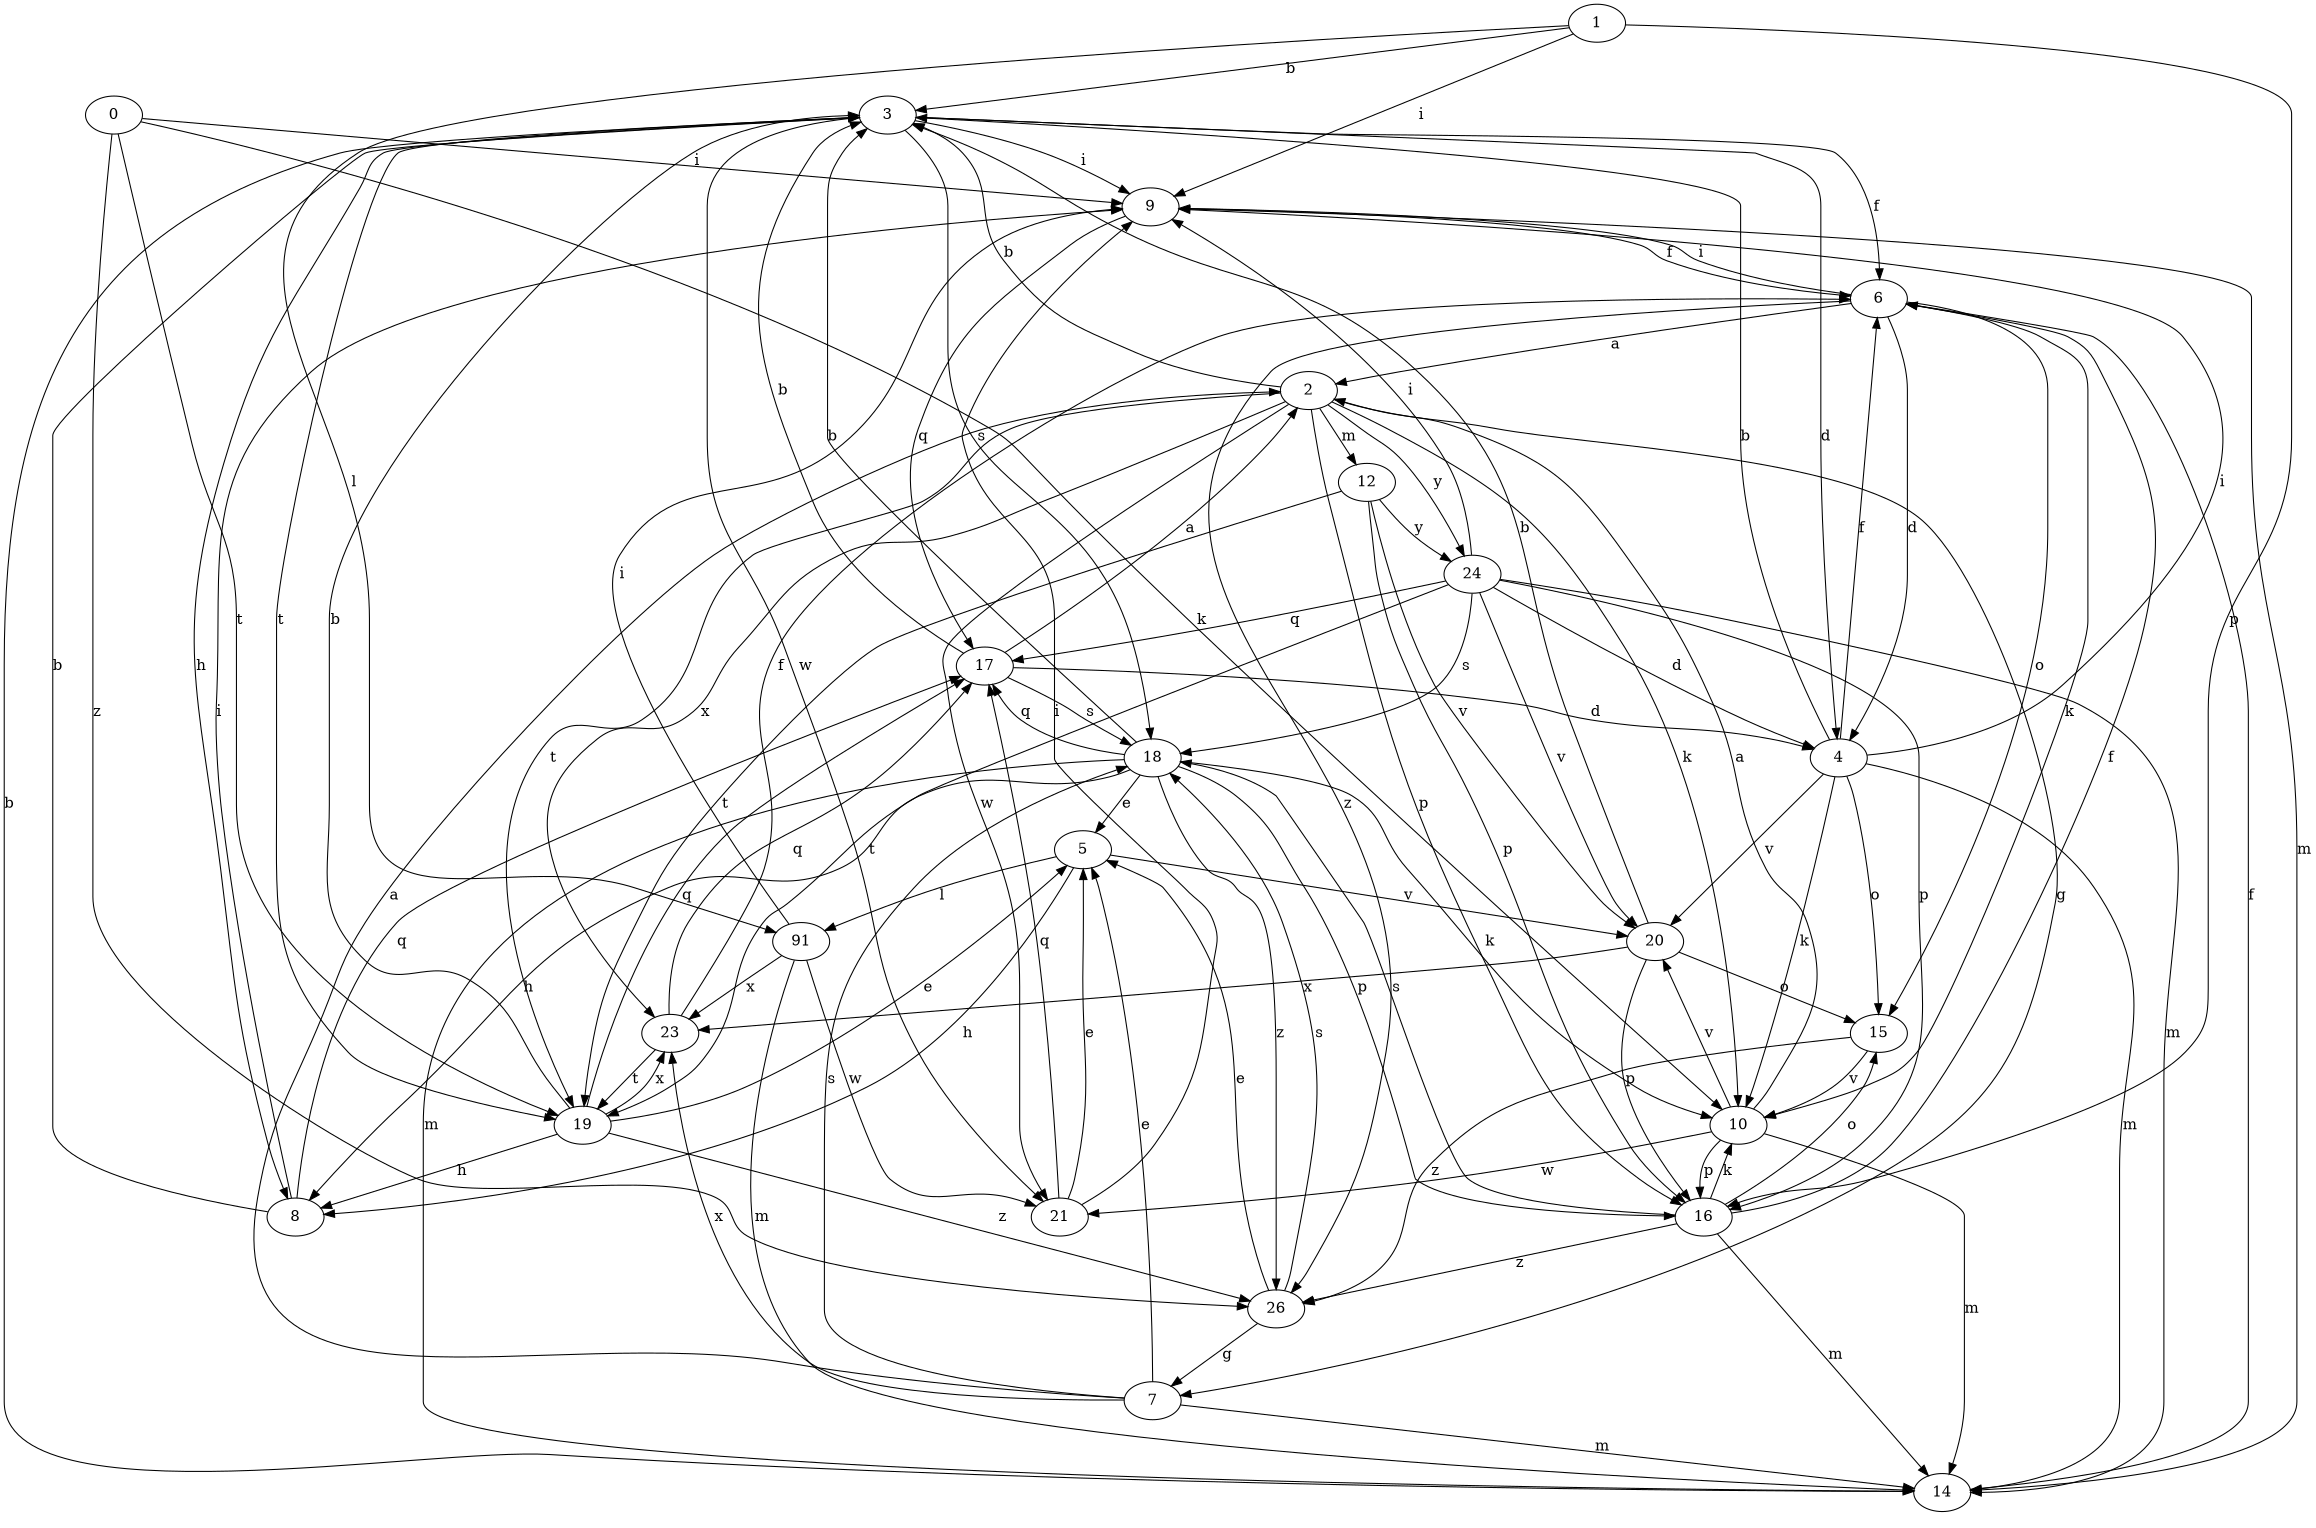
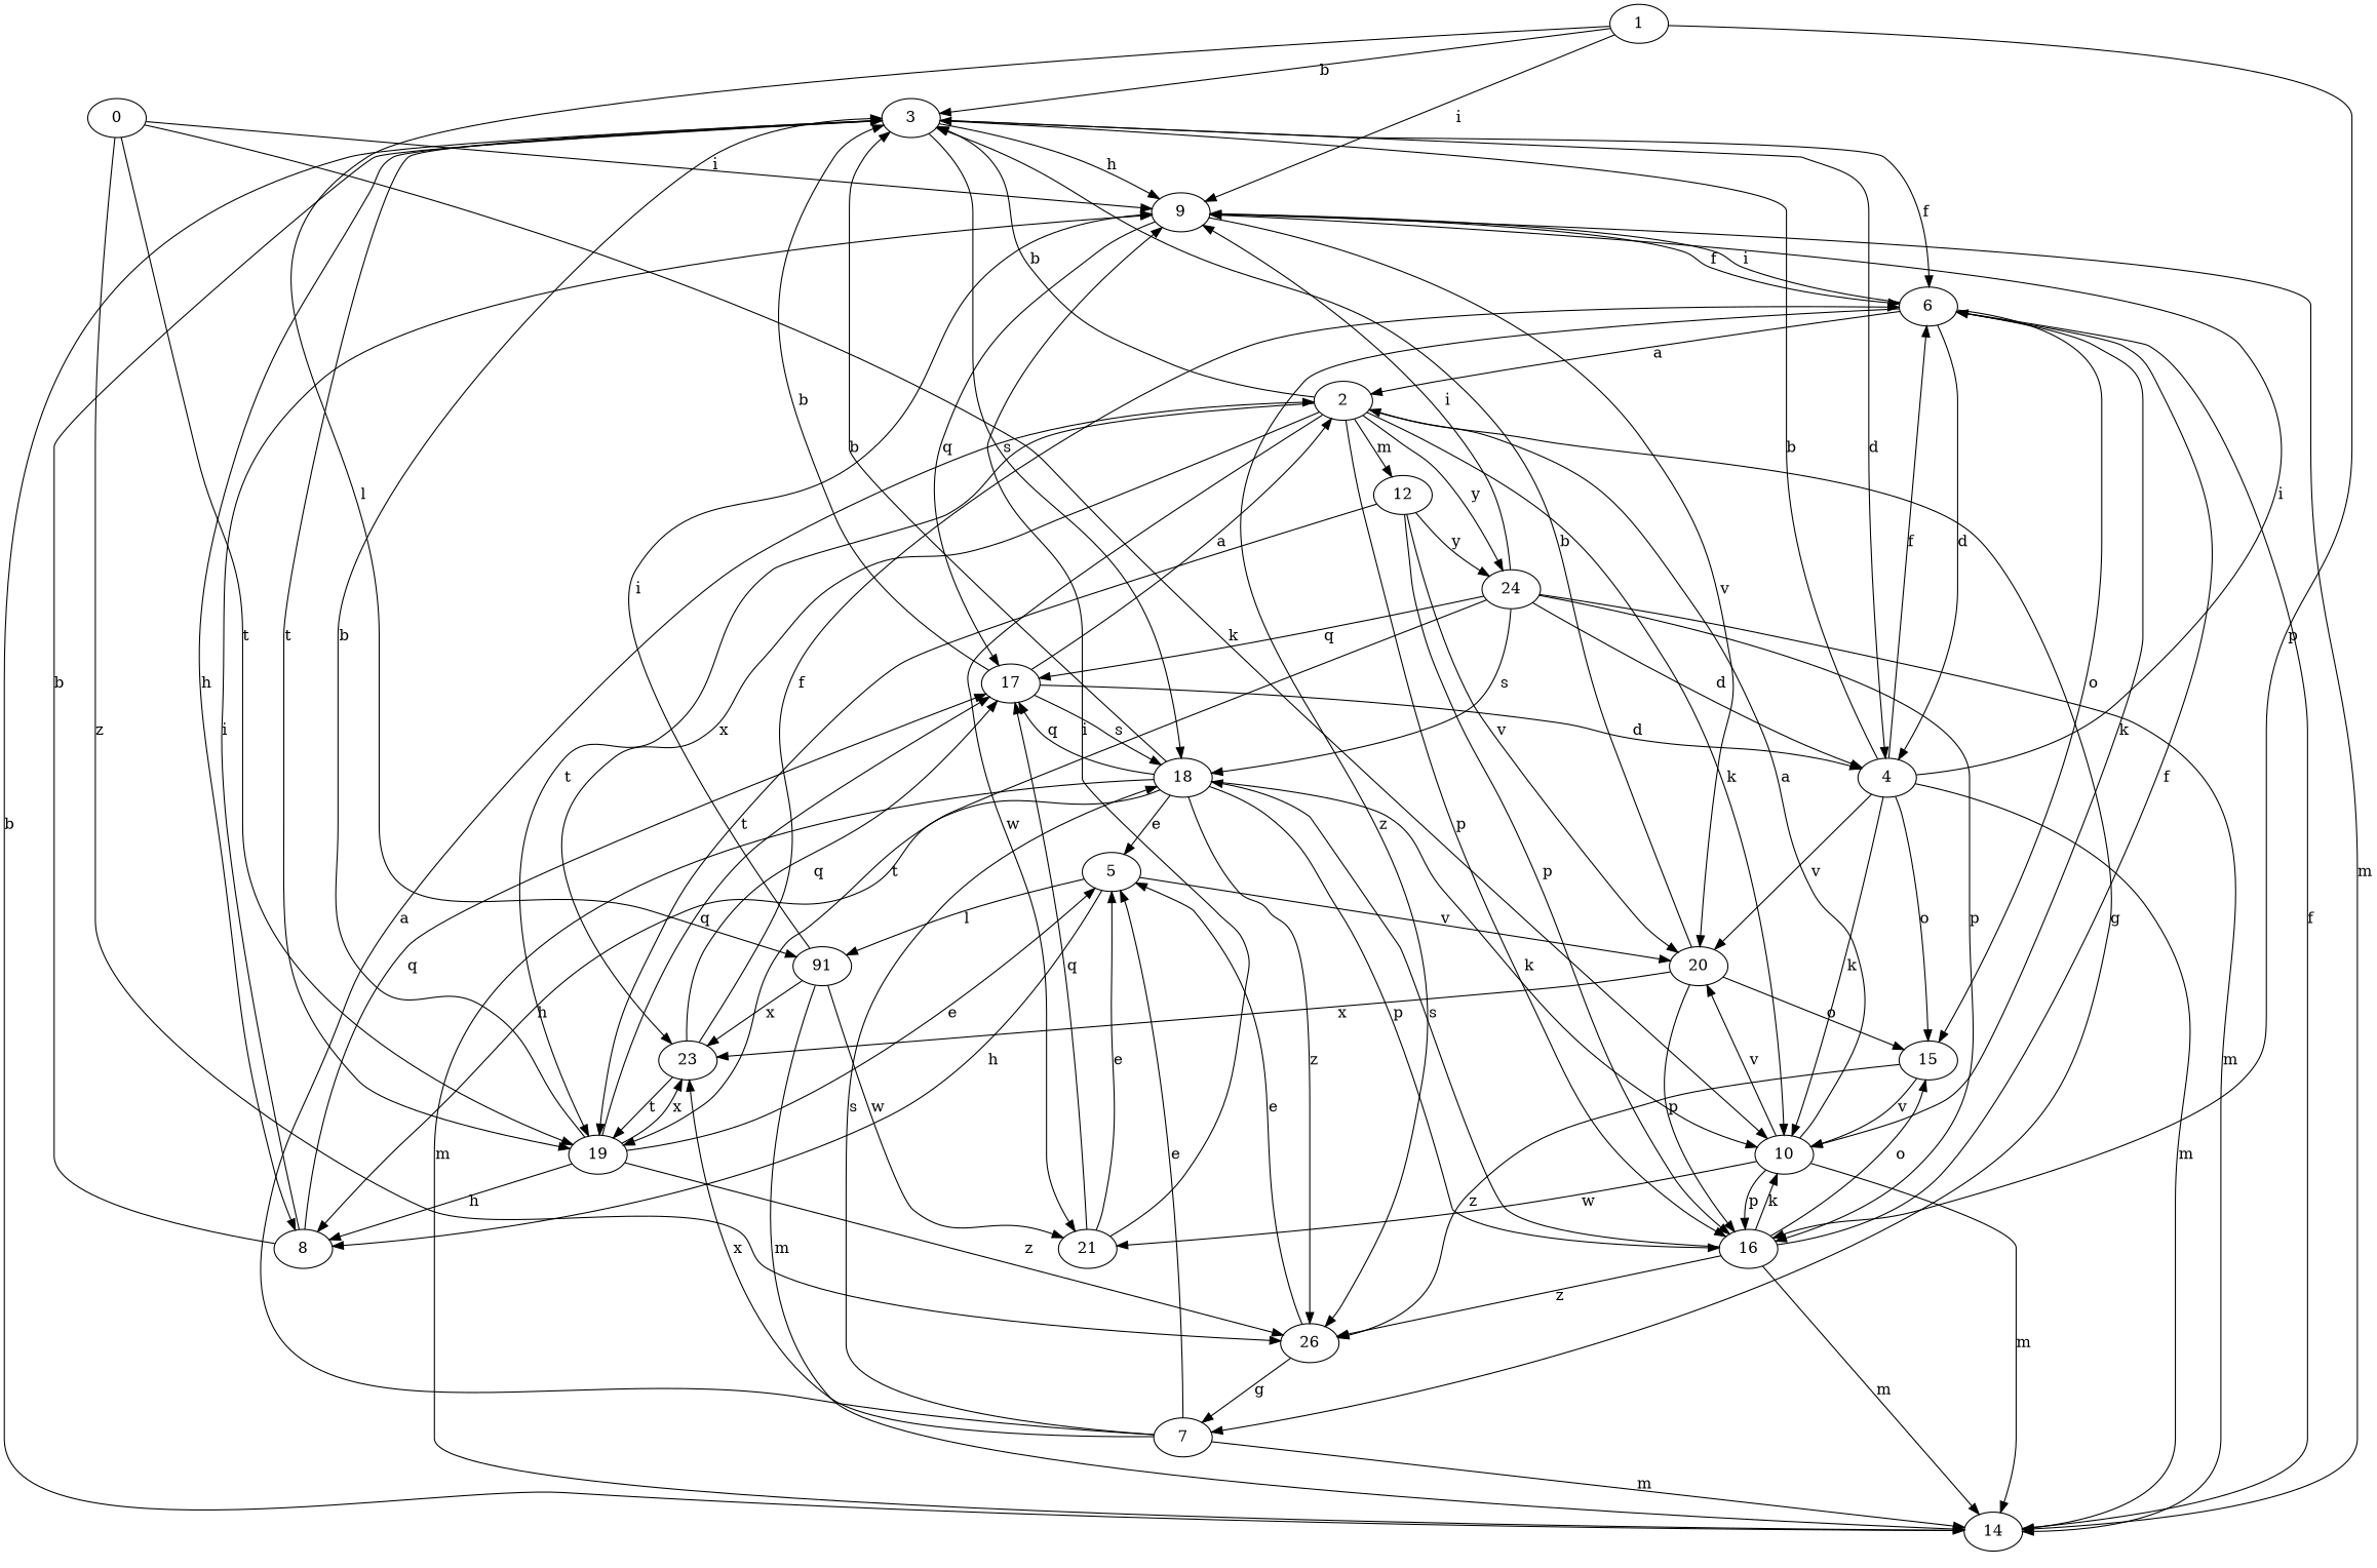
  strict digraph {
    1
    3
    9
    n4 [label=91]
    16
    19
    21
    4
    6
    8
    18
    14
    20
    17
    23
    10
    15
    26
    2
    7
    12
    24
    5
    0
    1 -> 3 [label=b]
    1 -> 9 [label=i]
    1 -> n4 [label=l]
    1 -> 16 [label=p]
-   3 -> 9 [label=i]
+   3 -> 9 [label=h]
    3 -> 19 [label=t]
-   3 -> 21 [label=w]
    3 -> 4 [label=d]
    3 -> 6 [label=f]
    3 -> 8 [label=h]
    3 -> 18 [label=s]
    9 -> 6 [label=f]
    9 -> 14 [label=m]
-   24 -> 20 [label=v]
+   9 -> 20 [label=v]
    9 -> 17 [label=q]
    n4 -> 9 [label=i]
    n4 -> 21 [label=w]
    n4 -> 14 [label=m]
    n4 -> 23 [label=x]
    16 -> 6 [label=f]
    16 -> 18 [label=s]
    16 -> 14 [label=m]
    16 -> 10 [label=k]
    16 -> 15 [label=o]
    16 -> 26 [label=z]
    19 -> 3 [label=b]
    19 -> 8 [label=h]
    19 -> 17 [label=q]
    19 -> 23 [label=x]
    19 -> 26 [label=z]
    19 -> 5 [label=e]
    21 -> 9 [label=i]
    21 -> 17 [label=q]
    21 -> 5 [label=e]
    4 -> 3 [label=b]
    4 -> 9 [label=i]
    4 -> 6 [label=f]
    4 -> 14 [label=m]
    4 -> 20 [label=v]
    4 -> 10 [label=k]
    4 -> 15 [label=o]
    6 -> 9 [label=i]
    6 -> 4 [label=d]
    6 -> 10 [label=k]
    6 -> 15 [label=o]
    6 -> 26 [label=z]
    6 -> 2 [label=a]
    8 -> 3 [label=b]
    8 -> 9 [label=i]
    8 -> 17 [label=q]
    18 -> 3 [label=b]
    18 -> 16 [label=p]
    18 -> 8 [label=h]
    18 -> 14 [label=m]
    18 -> 17 [label=q]
    18 -> 10 [label=k]
    18 -> 26 [label=z]
    18 -> 5 [label=e]
    14 -> 3 [label=b]
    14 -> 6 [label=f]
    20 -> 3 [label=b]
    20 -> 16 [label=p]
    20 -> 23 [label=x]
    20 -> 15 [label=o]
    17 -> 3 [label=b]
    17 -> 4 [label=d]
    17 -> 18 [label=s]
    17 -> 2 [label=a]
    23 -> 19 [label=t]
    23 -> 6 [label=f]
    23 -> 17 [label=q]
    10 -> 16 [label=p]
    10 -> 21 [label=w]
    10 -> 14 [label=m]
    10 -> 20 [label=v]
    10 -> 2 [label=a]
    15 -> 10 [label=v]
    15 -> 26 [label=z]
-   26 -> 18 [label=s]
    26 -> 7 [label=g]
    26 -> 5 [label=e]
    2 -> 3 [label=b]
    2 -> 16 [label=p]
    2 -> 19 [label=t]
    2 -> 21 [label=w]
    2 -> 23 [label=x]
    2 -> 10 [label=k]
    2 -> 7 [label=g]
    2 -> 12 [label=m]
    2 -> 24 [label=y]
    7 -> 18 [label=s]
    7 -> 14 [label=m]
    7 -> 23 [label=x]
    7 -> 2 [label=a]
    7 -> 5 [label=e]
    12 -> 16 [label=p]
    12 -> 19 [label=t]
    12 -> 20 [label=v]
    12 -> 24 [label=y]
    24 -> 9 [label=i]
    24 -> 16 [label=p]
    24 -> 19 [label=t]
    24 -> 4 [label=d]
    24 -> 18 [label=s]
    24 -> 14 [label=m]
    24 -> 17 [label=q]
    5 -> n4 [label=l]
    5 -> 8 [label=h]
    5 -> 20 [label=v]
    0 -> 9 [label=i]
    0 -> 19 [label=t]
    0 -> 10 [label=k]
    0 -> 26 [label=z]
  }
